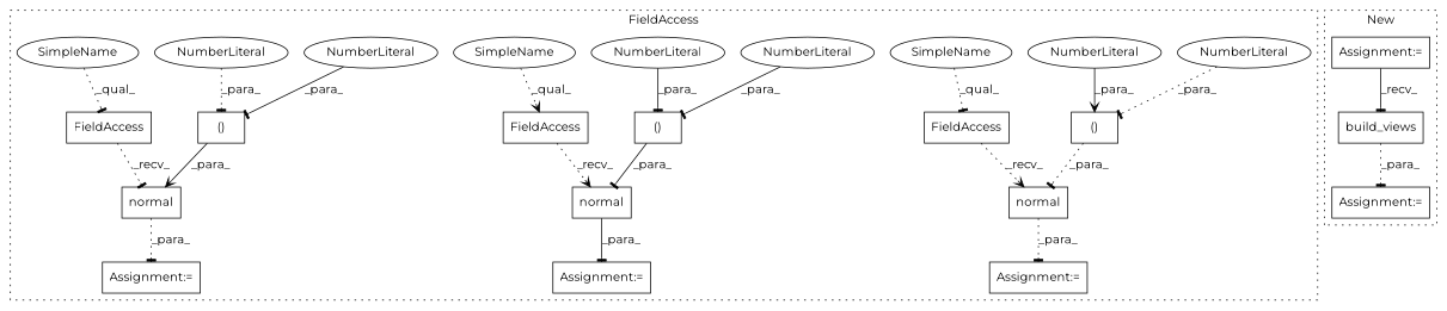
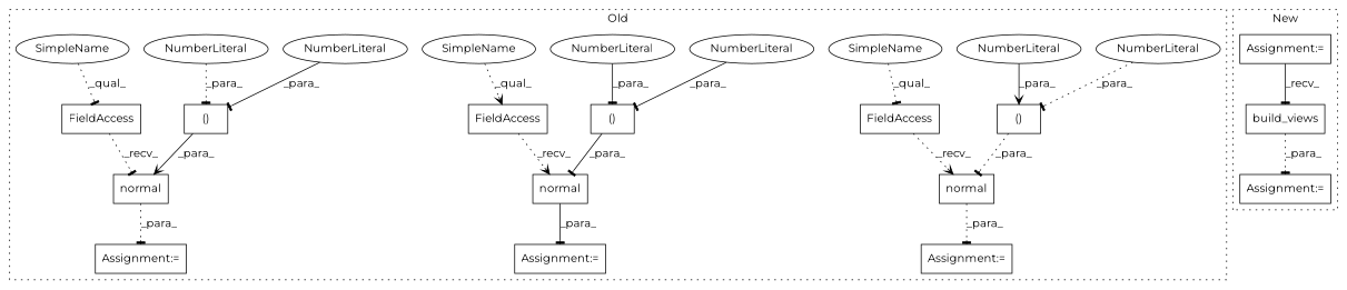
  digraph {
    fontname=Montserrat
    node [a=34 l=1 s=1321 shape=box fontname=Montserrat]
    edge [style=dotted arrowhead=tee fontname=Montserrat]
    n1 [a=32 l="12,2" label=normal s="1309,1336"]
    n2 [a=106 l=15 label="()"]
    n3 [label=NumberLiteral shape=ellipse]
    n4 [label=NumberLiteral s=1335 shape=ellipse]
    n5 [a=22 l=12 label=FieldAccess s=1296]
    n6 [a=22 l=12 label=FieldAccess s=1196]
    n7 [a=32 l="12,2" label=normal s="1209,1236"]
    n8 [a=106 l=15 label="()" s=1221]
    n9 [label=NumberLiteral s=1221 shape=ellipse]
    n10 [label=NumberLiteral s=1235 shape=ellipse]
    n11 [a=22 l=12 label=FieldAccess s=1246]
    n12 [a=32 l="12,2" label=normal s="1259,1286"]
    n13 [a=106 l=15 label="()" s=1271]
    n14 [label=NumberLiteral s=1271 shape=ellipse]
    n15 [label=NumberLiteral s=1285 shape=ellipse]
    n16 [a=7 label="Assignment:=" s=1295]
    n17 [a=7 label="Assignment:=" s=1245]
    n18 [a=7 label="Assignment:=" s=1195]
    n19 [a=42 l=5 label=SimpleName s=1196 shape=ellipse]
    n20 [a=42 l=5 label=SimpleName s=1246 shape=ellipse]
    n21 [a=42 l=5 label=SimpleName s=1296 shape=ellipse]
    n22 [a=32 l="12,1" label=build_views s="1514,1528"]
    n23 [a=7 l=7 label="Assignment:=" s=1367]
    n24 [a=7 label="Assignment:=" s=1505]
    subgraph cluster_1 {
-     label=FieldAccess
+     label=Old
      style=dotted
      n1
      n2
      n3
      n4
      n5
      n6
      n7
      n8
      n9
      n10
      n11
      n12
      n13
      n14
      n15
      n16
      n17
      n18
      n19
      n20
      n21
    }
    subgraph cluster_2 {
      label=New
      style=dotted
      n22
      n23
      n24
    }
    n1 -> n16 [label=_para_ style=solid]
    n2 -> n1 [label=_para_ style=solid]
    n3 -> n2 [label=_para_ style=solid]
    n4 -> n2 [label=_para_ style=solid]
    n5 -> n1 [label=_recv_ arrowhead=vee]
    n6 -> n7 [label=_recv_ arrowhead=vee]
    n7 -> n18 [label=_para_]
    n8 -> n7 [label=_para_]
    n9 -> n8 [label=_para_ style=solid arrowhead=vee]
    n10 -> n8 [label=_para_]
    n11 -> n12 [label=_recv_]
    n12 -> n17 [label=_para_]
    n13 -> n12 [label=_para_ style=solid arrowhead=vee]
    n14 -> n13 [label=_para_]
    n15 -> n13 [label=_para_ style=solid]
    n19 -> n6 [label=_qual_]
    n20 -> n11 [label=_qual_]
    n21 -> n5 [label=_qual_ arrowhead=vee]
    n22 -> n24 [label=_para_]
    n23 -> n22 [label=_recv_ style=solid]
  }
